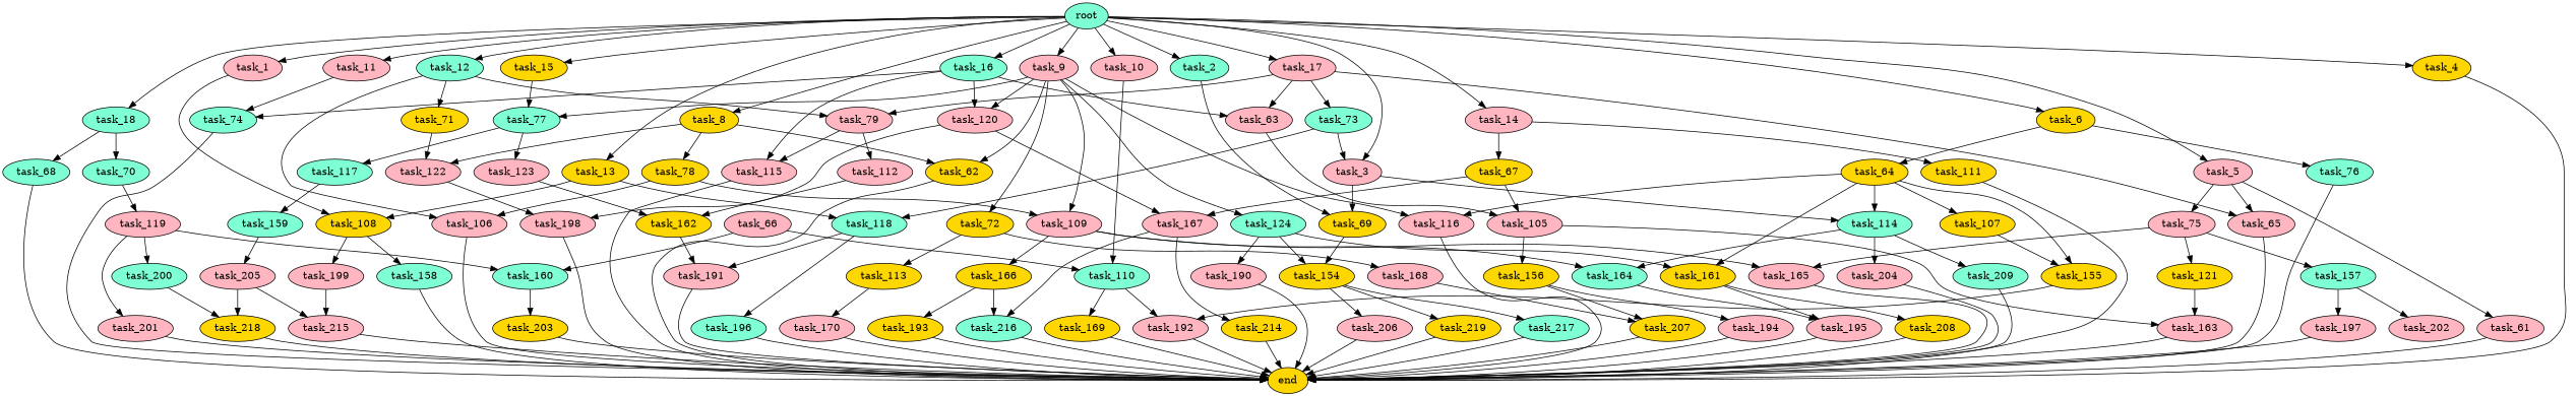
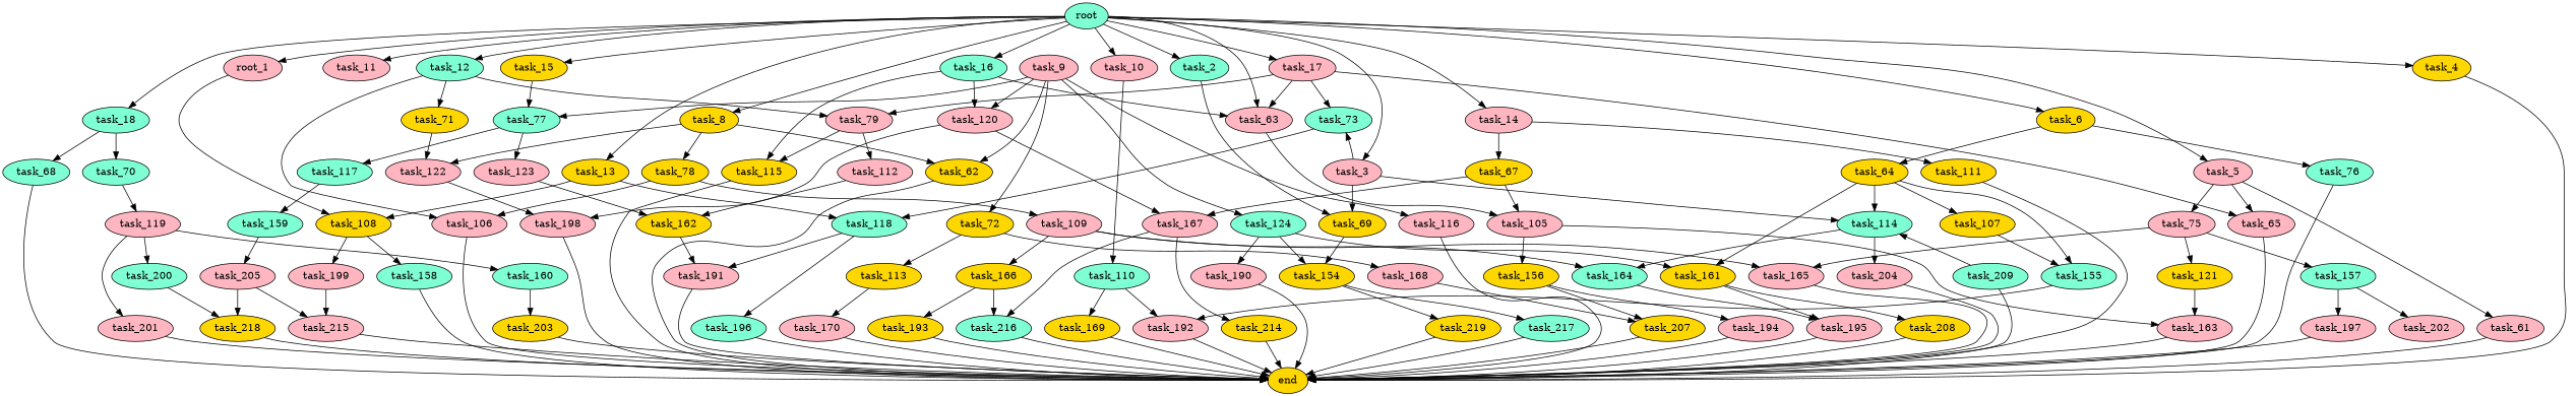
  digraph {
    node [fillcolor=lightpink style=filled]
    task_214 [fillcolor=gold]
    end [fillcolor=gold]
    task_8 [fillcolor=gold]
    task_62 [fillcolor=gold]
    task_122
    task_78 [fillcolor=gold]
    task_198
    task_109
    task_106
    task_156 [fillcolor=gold]
    task_207 [fillcolor=gold]
    task_194
    task_108 [fillcolor=gold]
    task_158 [fillcolor=aquamarine]
    task_199
    task_215
    task_166 [fillcolor=gold]
    task_165
    task_164 [fillcolor=aquamarine]
    task_193 [fillcolor=gold]
    task_216 [fillcolor=aquamarine]
    task_195
    task_191
    task_15 [fillcolor=gold]
    task_77 [fillcolor=aquamarine]
    task_123
    task_117 [fillcolor=aquamarine]
    task_105
    task_163
    task_18 [fillcolor=aquamarine]
    task_68 [fillcolor=aquamarine]
    task_70 [fillcolor=aquamarine]
    task_119
    task_154 [fillcolor=gold]
    task_217 [fillcolor=aquamarine]
-   task_206
    task_219 [fillcolor=gold]
    task_79
-   task_115
+   task_115 [fillcolor=gold]
    task_112
    task_162 [fillcolor=gold]
    task_209 [fillcolor=aquamarine]
    task_16 [fillcolor=aquamarine]
-   task_74 [fillcolor=aquamarine]
    task_120
    task_63
    task_167
    task_110 [fillcolor=aquamarine]
    task_192
    task_169 [fillcolor=gold]
    task_61
-   task_1
+   task_1 [label=root_1]
    task_64 [fillcolor=gold]
    task_107 [fillcolor=gold]
-   task_155 [fillcolor=gold]
+   task_155 [fillcolor=aquamarine]
    task_114 [fillcolor=aquamarine]
    task_161 [fillcolor=gold]
    task_116
    task_204
    task_208 [fillcolor=gold]
    task_72 [fillcolor=gold]
    task_168
    task_113 [fillcolor=gold]
    task_170
    task_11
    task_2 [fillcolor=aquamarine]
    task_69 [fillcolor=gold]
    task_10
-   task_66
    task_160 [fillcolor=aquamarine]
    task_203 [fillcolor=gold]
    task_17
    task_65
    task_73 [fillcolor=aquamarine]
    task_118 [fillcolor=aquamarine]
    task_67 [fillcolor=gold]
    task_197
    task_157 [fillcolor=aquamarine]
    task_202
    task_12 [fillcolor=aquamarine]
    task_71 [fillcolor=gold]
    task_159 [fillcolor=aquamarine]
    task_205
    task_218 [fillcolor=gold]
    task_9
    task_124 [fillcolor=aquamarine]
    task_190
    task_196 [fillcolor=aquamarine]
    task_201
    task_13 [fillcolor=gold]
    task_121 [fillcolor=gold]
    task_3
    task_5
    task_75
    task_76 [fillcolor=aquamarine]
    task_14
    task_111 [fillcolor=gold]
    task_4 [fillcolor=gold]
    task_200 [fillcolor=aquamarine]
    root [fillcolor=aquamarine]
    task_6 [fillcolor=gold]
    task_214 -> end
    task_8 -> task_62
    task_8 -> task_122
    task_8 -> task_78
    task_62 -> end
    task_122 -> task_198
    task_78 -> task_109
    task_78 -> task_106
    task_198 -> end
    task_109 -> task_166
    task_109 -> task_165
    task_109 -> task_164
    task_106 -> end
    task_156 -> task_207
    task_156 -> task_194
    task_207 -> end
    task_194 -> end
    task_108 -> task_158
    task_108 -> task_199
    task_158 -> end
    task_199 -> task_215
    task_215 -> end
    task_166 -> task_193
    task_166 -> task_216
    task_165 -> end
    task_164 -> task_195
    task_193 -> end
    task_216 -> end
    task_195 -> end
    task_191 -> end
    task_15 -> task_77
    task_77 -> task_123
    task_77 -> task_117
    task_123 -> task_162
    task_117 -> task_159
    task_105 -> task_156
    task_105 -> task_163
    task_163 -> end
    task_18 -> task_68
    task_18 -> task_70
    task_68 -> end
    task_70 -> task_119
    task_119 -> task_160
    task_119 -> task_201
    task_119 -> task_200
    task_154 -> task_217
-   task_154 -> task_206
    task_154 -> task_219
    task_217 -> end
-   task_206 -> end
    task_219 -> end
    task_79 -> task_115
    task_79 -> task_112
    task_115 -> end
    task_112 -> task_162
    task_162 -> task_191
    task_209 -> end
    task_16 -> task_115
-   task_16 -> task_74
    task_16 -> task_120
    task_16 -> task_63
-   task_74 -> end
    task_120 -> task_198
    task_120 -> task_167
    task_63 -> task_105
    task_167 -> task_214
    task_167 -> task_216
    task_110 -> task_192
    task_110 -> task_169
    task_192 -> end
    task_169 -> end
    task_61 -> end
    task_1 -> task_108
    task_64 -> task_107
    task_64 -> task_155
    task_64 -> task_114
    task_64 -> task_161
-   task_64 -> task_116
    task_107 -> task_155
    task_155 -> task_192
    task_114 -> task_164
-   task_114 -> task_209
+   task_209 -> task_114
    task_114 -> task_204
    task_161 -> task_195
    task_161 -> task_208
    task_116 -> end
    task_204 -> end
    task_208 -> end
    task_72 -> task_168
    task_72 -> task_113
    task_168 -> task_207
    task_113 -> task_170
    task_170 -> end
-   task_11 -> task_74
    task_2 -> task_69
    task_69 -> task_154
    task_10 -> task_110
-   task_66 -> task_110
-   task_66 -> task_160
    task_160 -> task_203
    task_203 -> end
    task_17 -> task_79
    task_17 -> task_63
    task_17 -> task_65
    task_17 -> task_73
    task_65 -> end
    task_73 -> task_118
    task_118 -> task_191
    task_118 -> task_196
    task_67 -> task_105
    task_67 -> task_167
    task_197 -> end
    task_157 -> task_197
    task_157 -> task_202
    task_12 -> task_106
    task_12 -> task_79
    task_12 -> task_71
    task_71 -> task_122
    task_159 -> task_205
    task_205 -> task_215
    task_205 -> task_218
    task_218 -> end
    task_9 -> task_62
-   task_9 -> task_109
    task_9 -> task_77
    task_9 -> task_120
    task_9 -> task_116
    task_9 -> task_72
    task_9 -> task_124
    task_124 -> task_154
    task_124 -> task_161
    task_124 -> task_190
    task_190 -> end
    task_196 -> end
    task_201 -> end
    task_13 -> task_108
    task_13 -> task_118
    task_121 -> task_163
    task_3 -> task_114
    task_3 -> task_69
-   task_73 -> task_3
+   task_3 -> task_73
    task_5 -> task_61
    task_5 -> task_65
    task_5 -> task_75
    task_75 -> task_165
    task_75 -> task_157
    task_75 -> task_121
    task_76 -> end
    task_14 -> task_67
    task_14 -> task_111
    task_111 -> end
    task_4 -> end
    task_200 -> task_218
    root -> task_8
    root -> task_15
    root -> task_18
    root -> task_16
    root -> task_1
    root -> task_11
    root -> task_2
    root -> task_10
    root -> task_17
    root -> task_12
-   root -> task_9
+   root -> task_63
    root -> task_13
    root -> task_3
    root -> task_5
    root -> task_14
    root -> task_4
    root -> task_6
    task_6 -> task_64
    task_6 -> task_76
  }
